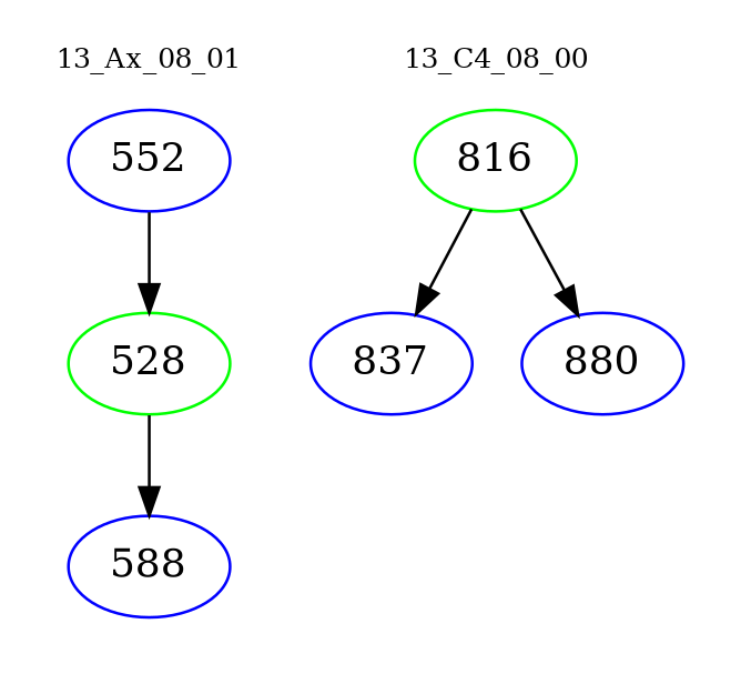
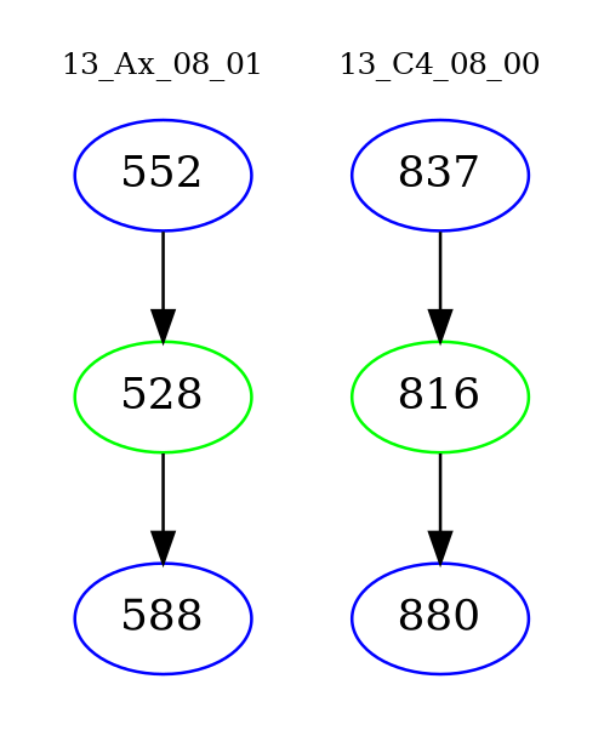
  digraph {
    node [color=blue]
    edge [color=black]
    n1 [label=552]
    n2 [color=green label=528]
    n3 [label=588]
    n4 [label=837]
    n5 [color=green label=816]
    n6 [label=880]
    subgraph cluster_1 {
      color=white
      fontsize=10
      label="13_Ax_08_01"
      n1
      n2
      n3
    }
    subgraph cluster_2 {
      color=white
      fontsize=10
      label="13_C4_08_00"
      n4
      n5
      n6
    }
    n1 -> n2
    n2 -> n3
-   n5 -> n4
+   n4 -> n5
    n5 -> n6
  }
